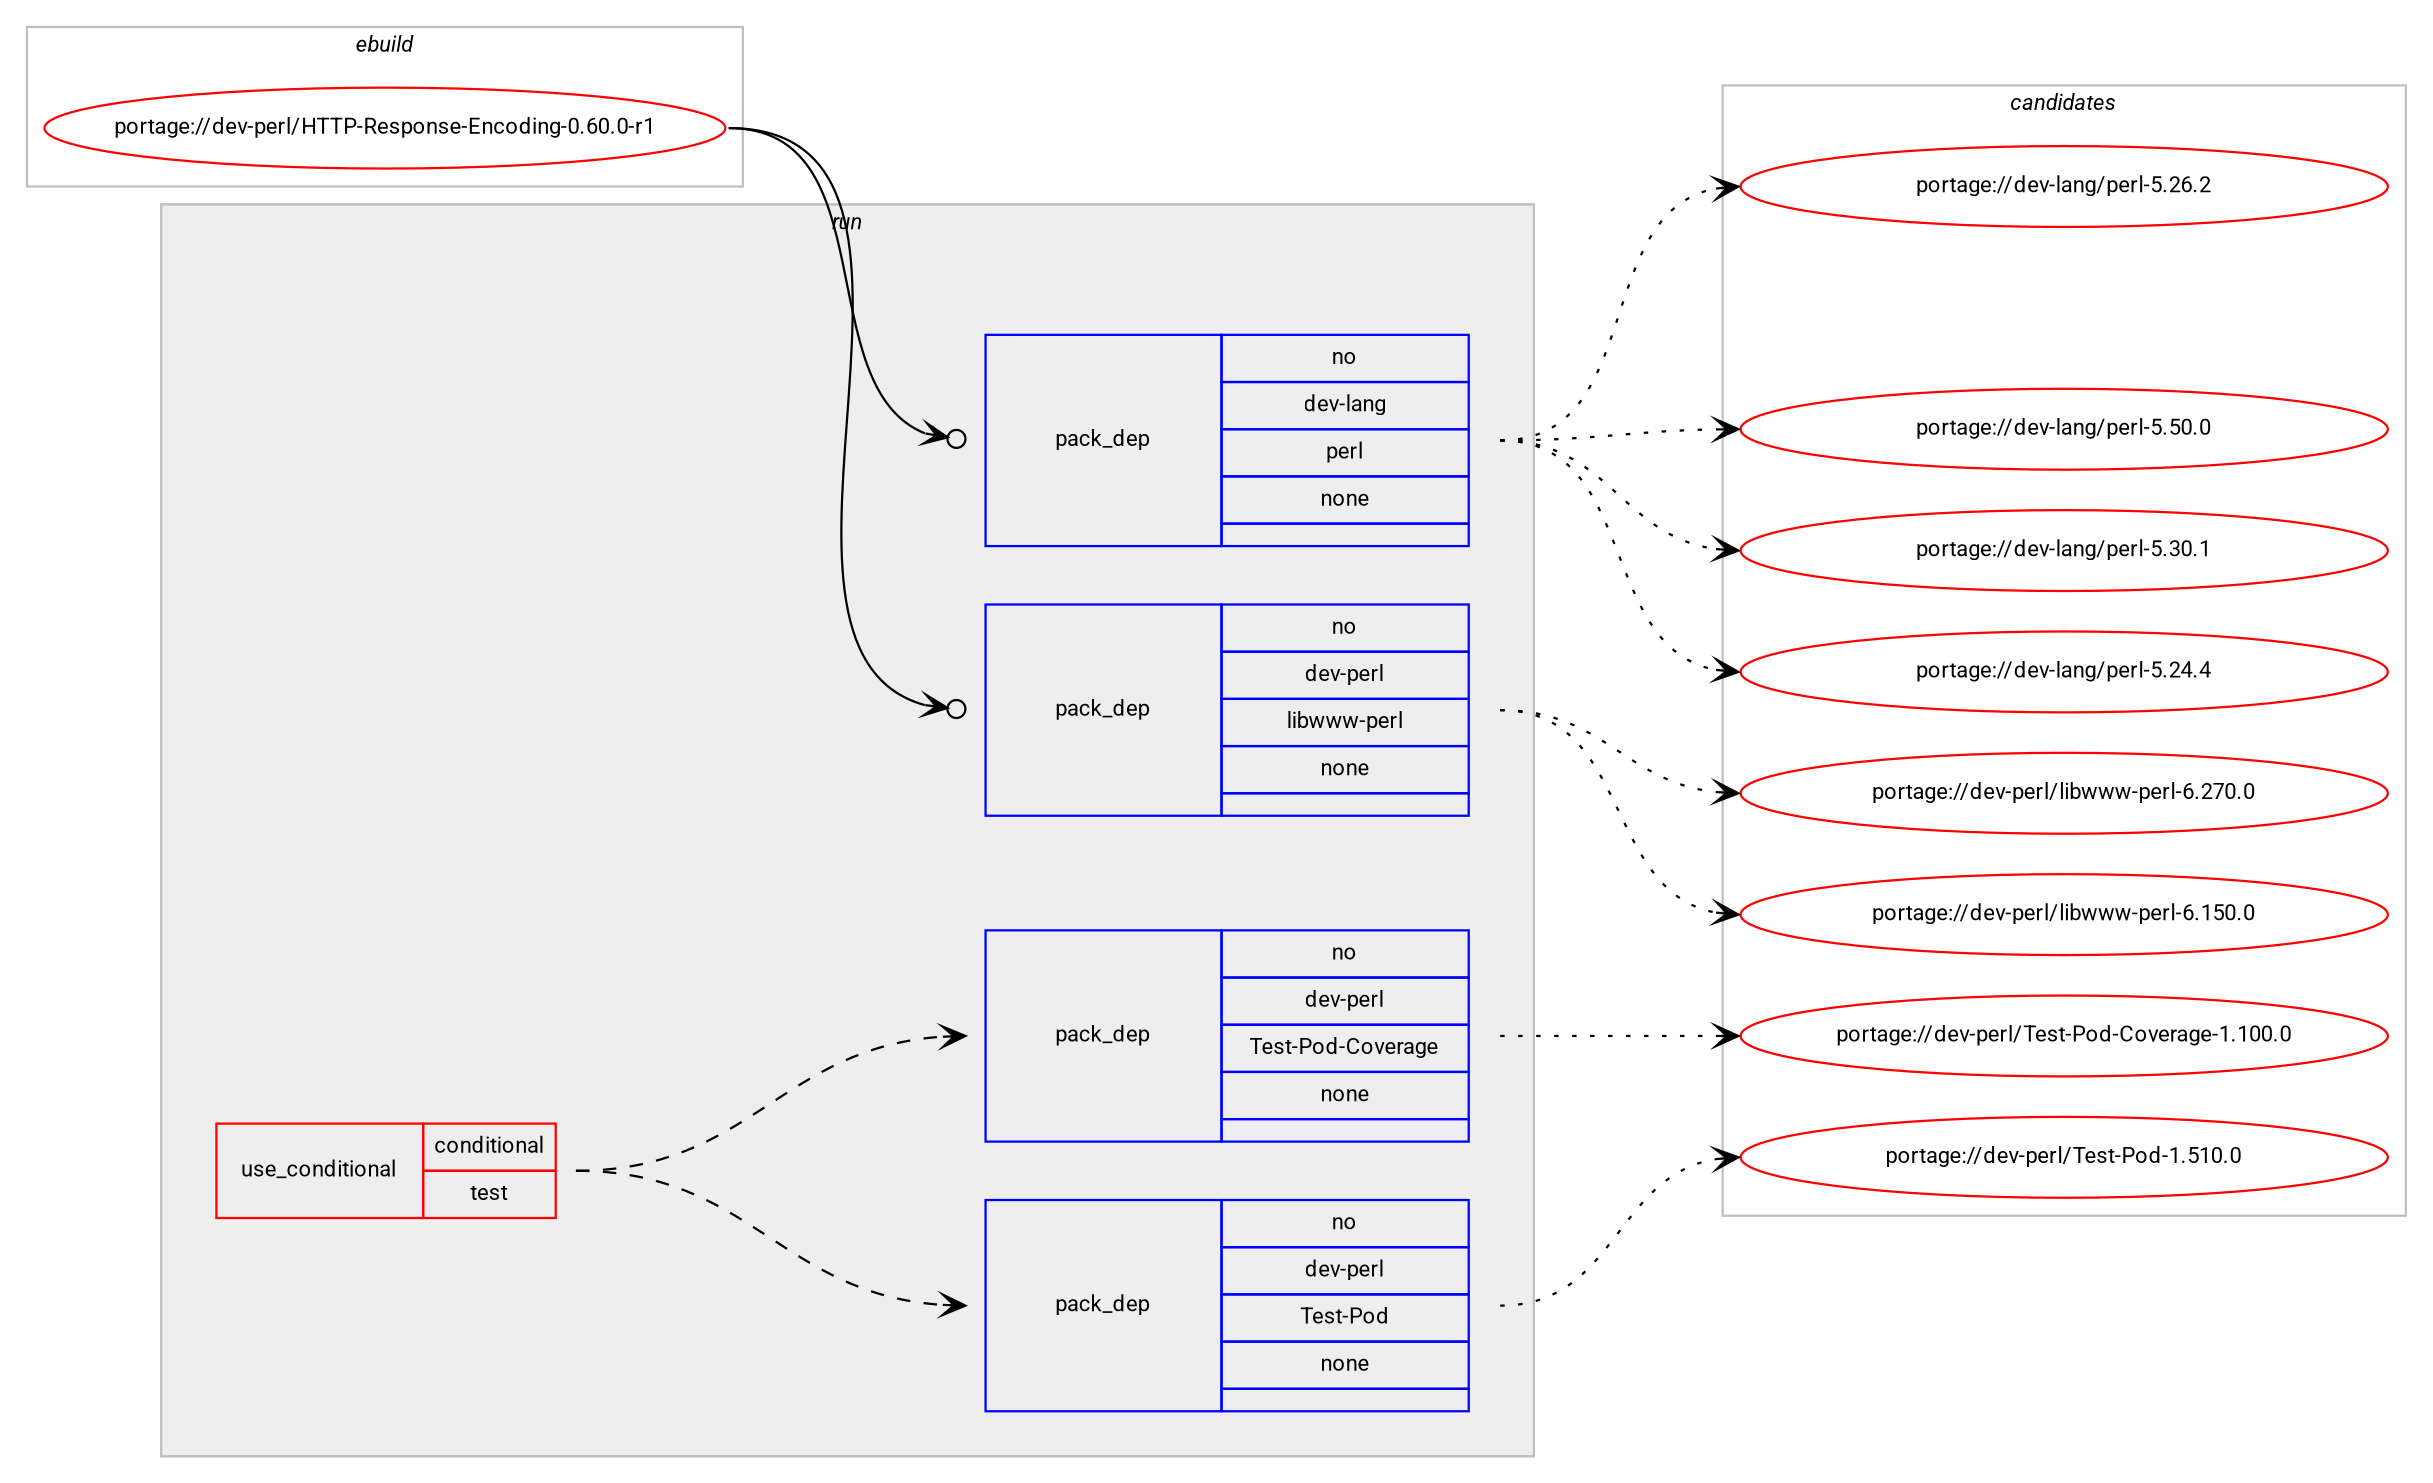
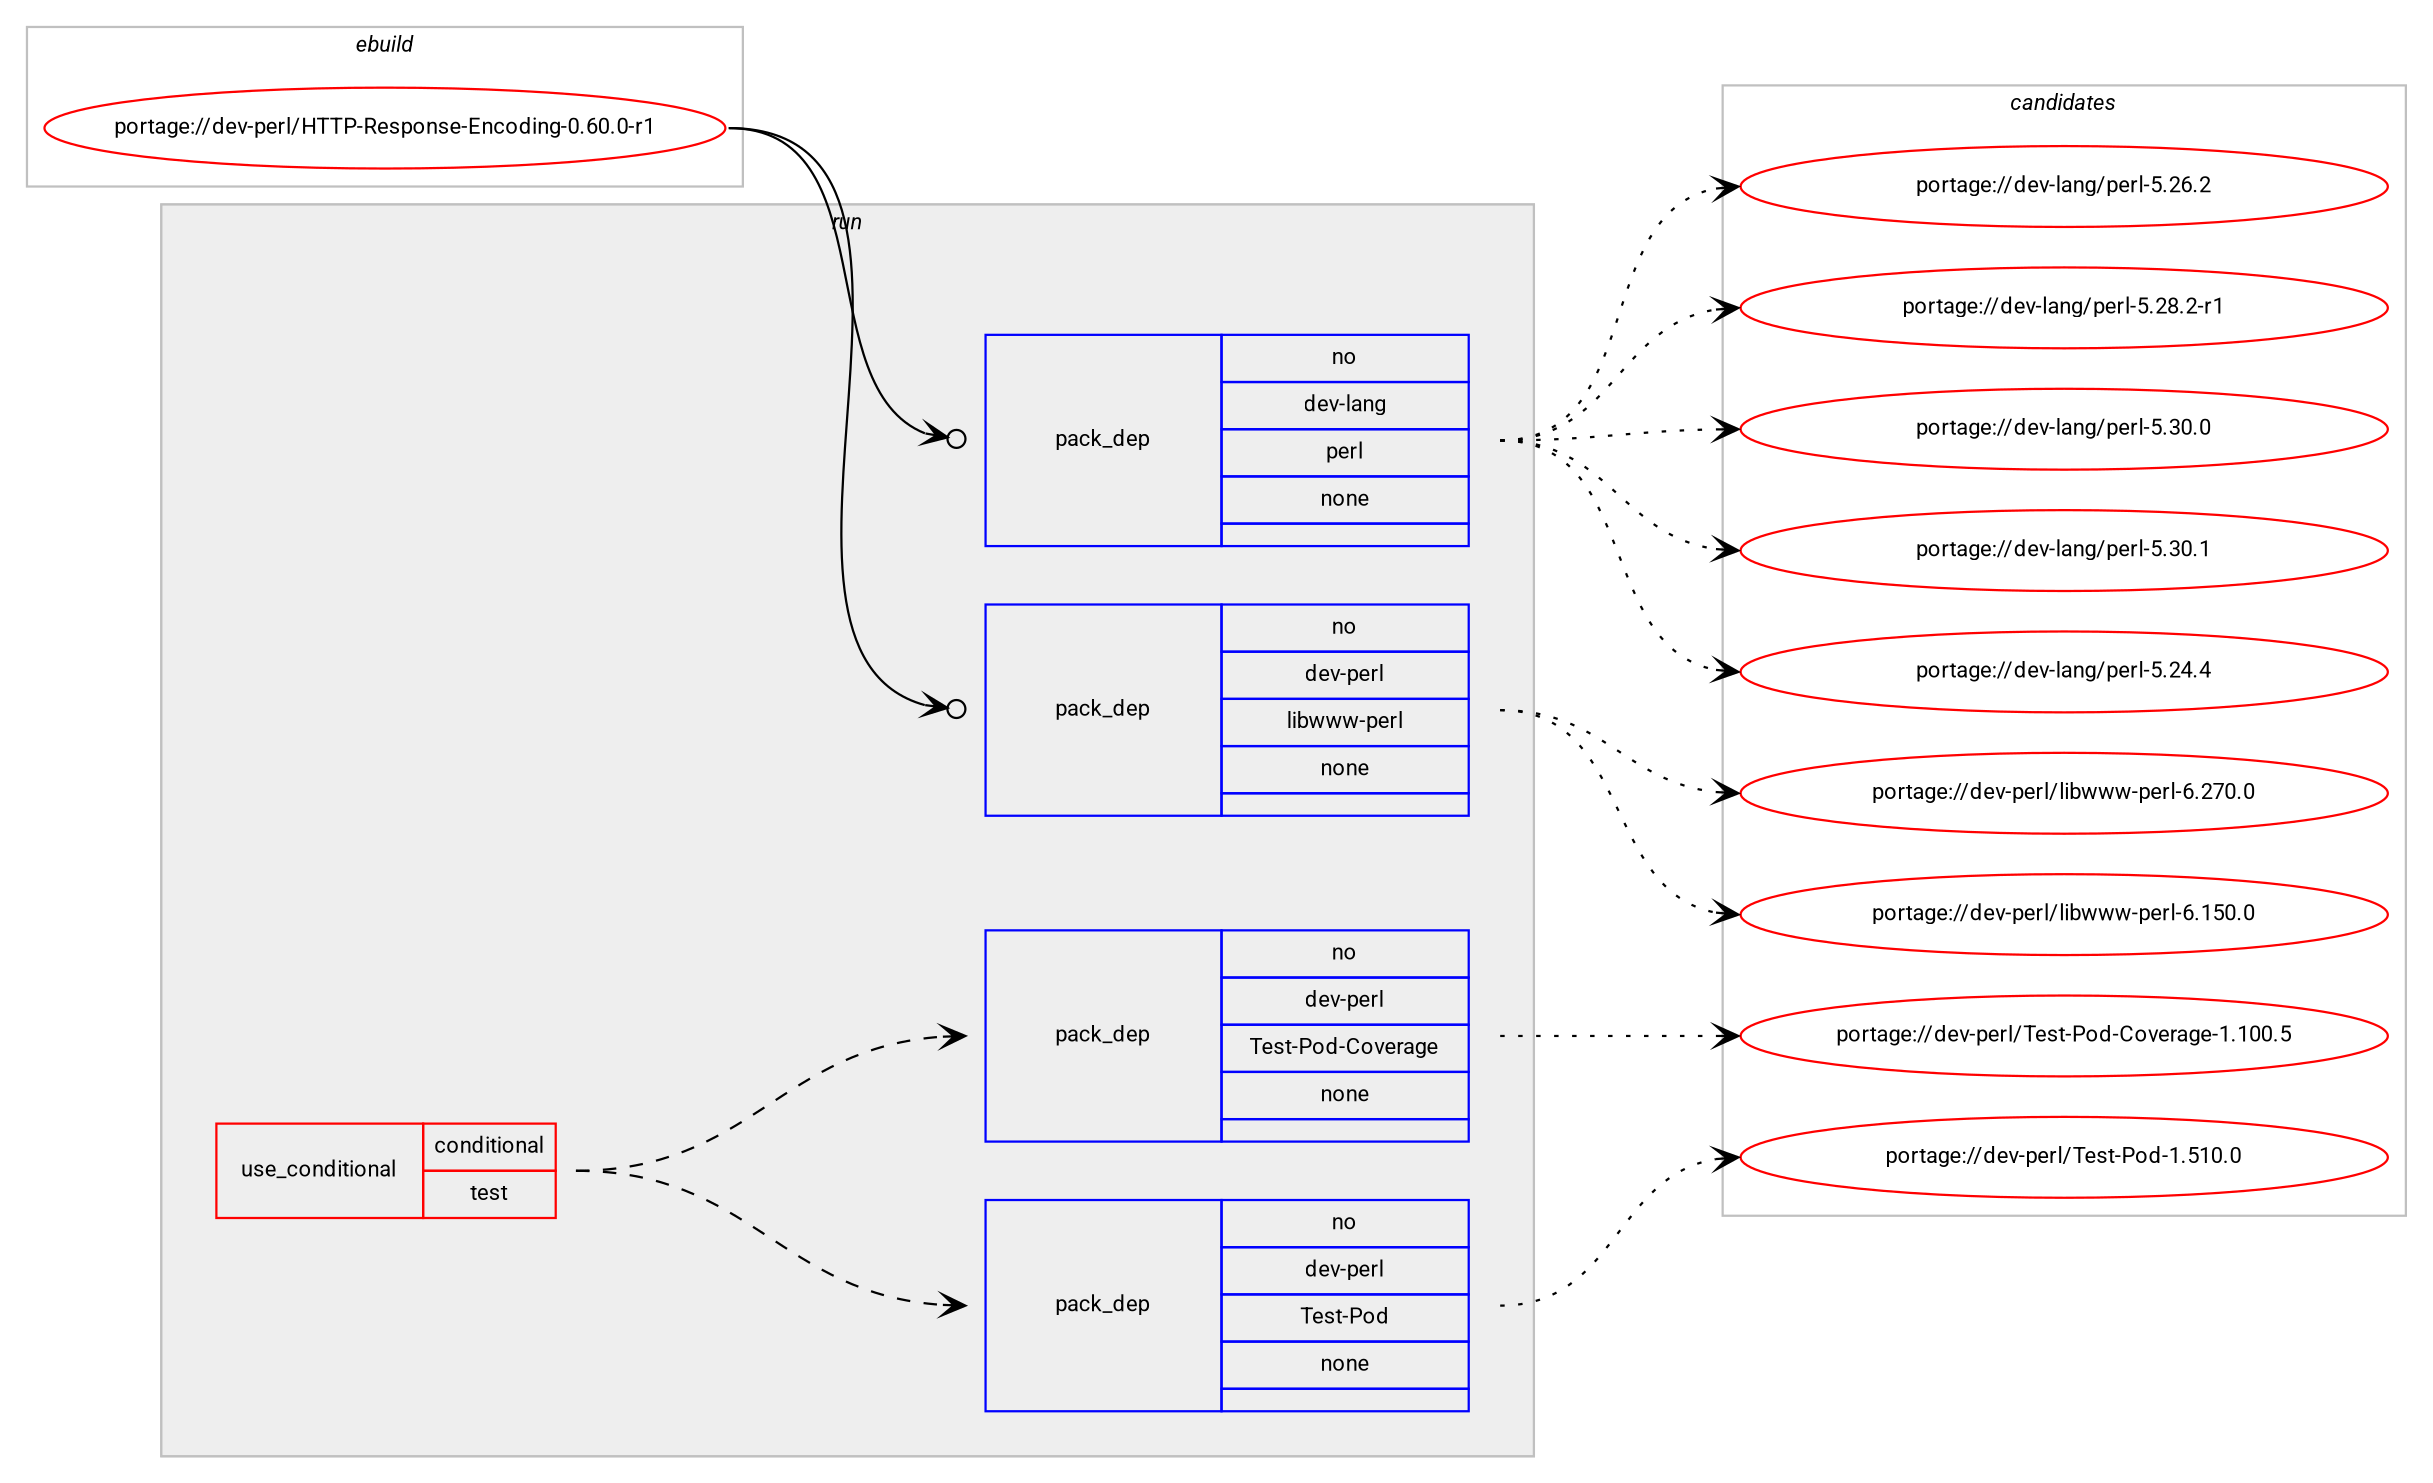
  digraph {
    compound=true
    concentrate=true
    fontname=Roboto
    fontsize=10
    newrank=true
    rankdir=LR
    ranksep=1.5
    node [color=red fontname=Roboto fontsize=10]
    edge [arrowhead=vee fontname=Roboto headport=w style=dotted tailport=e weight=100]
    n1 [label="portage://dev-perl/HTTP-Response-Encoding-0.60.0-r1" width=4]
    n2 [color=blue label=<<TABLE BORDER="0" CELLBORDER="1" CELLSPACING="0" CELLPADDING="4" WIDTH="220"><TR><TD ROWSPAN="6" CELLPADDING="30">pack_dep</TD></TR><TR><TD WIDTH="110">no</TD></TR><TR><TD>dev-perl</TD></TR><TR><TD>Test-Pod</TD></TR><TR><TD>none</TD></TR><TR><TD></TD></TR></TABLE>> shape=none]
    n3 [color=blue label=<<TABLE BORDER="0" CELLBORDER="1" CELLSPACING="0" CELLPADDING="4" WIDTH="220"><TR><TD ROWSPAN="6" CELLPADDING="30">pack_dep</TD></TR><TR><TD WIDTH="110">no</TD></TR><TR><TD>dev-perl</TD></TR><TR><TD>Test-Pod-Coverage</TD></TR><TR><TD>none</TD></TR><TR><TD></TD></TR></TABLE>> shape=none]
    n4 [label=<<TABLE BORDER="0" CELLBORDER="1" CELLSPACING="0" CELLPADDING="4"><TR><TD ROWSPAN="3" CELLPADDING="10">use_conditional</TD></TR><TR><TD>conditional</TD></TR><TR><TD>test</TD></TR></TABLE>> shape=none]
    n5 [color=blue label=<<TABLE BORDER="0" CELLBORDER="1" CELLSPACING="0" CELLPADDING="4" WIDTH="220"><TR><TD ROWSPAN="6" CELLPADDING="30">pack_dep</TD></TR><TR><TD WIDTH="110">no</TD></TR><TR><TD>dev-lang</TD></TR><TR><TD>perl</TD></TR><TR><TD>none</TD></TR><TR><TD></TD></TR></TABLE>> shape=none]
    n6 [color=blue label=<<TABLE BORDER="0" CELLBORDER="1" CELLSPACING="0" CELLPADDING="4" WIDTH="220"><TR><TD ROWSPAN="6" CELLPADDING="30">pack_dep</TD></TR><TR><TD WIDTH="110">no</TD></TR><TR><TD>dev-perl</TD></TR><TR><TD>libwww-perl</TD></TR><TR><TD>none</TD></TR><TR><TD></TD></TR></TABLE>> shape=none]
    n7 [label="portage://dev-perl/Test-Pod-1.510.0" width=4]
-   n8 [label="portage://dev-perl/Test-Pod-Coverage-1.100.0" width=4]
+   n8 [label="portage://dev-perl/Test-Pod-Coverage-1.100.5" width=4]
    n9 [label="portage://dev-lang/perl-5.24.4" width=4]
    n10 [label="portage://dev-lang/perl-5.26.2" width=4]
-   n12 [label="portage://dev-lang/perl-5.50.0" width=4]
+   n11 [label="portage://dev-lang/perl-5.28.2-r1" width=4]
+   n12 [label="portage://dev-lang/perl-5.30.0" width=4]
    n13 [label="portage://dev-lang/perl-5.30.1" width=4]
    n14 [label="portage://dev-perl/libwww-perl-6.150.0" width=4]
    n15 [label="portage://dev-perl/libwww-perl-6.270.0" width=4]
    subgraph cluster_1 {
      color=gray
      label=<<i>ebuild</i>>
      rank=same
      n1
    }
    subgraph cluster_2 {
      color=gray
      label=<<i>dependencies</i>>
      subgraph cluster_3 {
        color=gray
        fillcolor="#eeeeee"
        label=<<i>compile</i>>
        style=filled
        subgraph sub_4 {
          color=gray
          fillcolor="#eeeeee"
          label=<<i>compile</i>>
          style=filled
          n4
          subgraph sub_5 {
            color=gray
            fillcolor="#eeeeee"
            label=<<i>compile</i>>
            style=filled
            n2
          }
          subgraph sub_6 {
            color=gray
            fillcolor="#eeeeee"
            label=<<i>compile</i>>
            style=filled
            n3
          }
        }
      }
      subgraph cluster_7 {
        color=gray
        fillcolor="#eeeeee"
        label=<<i>compile and run</i>>
        style=filled
        subgraph sub_8 {
          color=gray
          fillcolor="#eeeeee"
          label=<<i>compile and run</i>>
          style=filled
          n5
        }
        subgraph sub_9 {
          color=gray
          fillcolor="#eeeeee"
          label=<<i>compile and run</i>>
          style=filled
          n6
        }
      }
      subgraph cluster_10 {
        color=gray
        fillcolor="#eeeeee"
        label=<<i>run</i>>
        style=filled
      }
    }
    subgraph cluster_11 {
      color=gray
      label=<<i>candidates</i>>
      rank=same
      subgraph sub_12 {
        color=black
        label=<<i>candidates</i>>
        nodesep=1
        rank=same
        n7
      }
      subgraph sub_13 {
        color=black
        label=<<i>candidates</i>>
        nodesep=1
        rank=same
        n8
      }
      subgraph sub_14 {
        color=black
        label=<<i>candidates</i>>
        nodesep=1
        rank=same
        n9
        n10
+       n11
        n12
        n13
      }
      subgraph sub_15 {
        color=black
        label=<<i>candidates</i>>
        nodesep=1
        rank=same
        n14
        n15
      }
    }
    n1 -> n5 [arrowhead=odotvee style=solid weight=20]
    n1 -> n6 [arrowhead=odotvee style=solid weight=20]
    n2 -> n7
    n3 -> n8
    n4 -> n2 [style=dashed weight=20]
    n4 -> n3 [style=dashed weight=20]
    n5 -> n9
    n5 -> n10
+   n5 -> n11
    n5 -> n12
    n5 -> n13
    n6 -> n14
    n6 -> n15
  }
